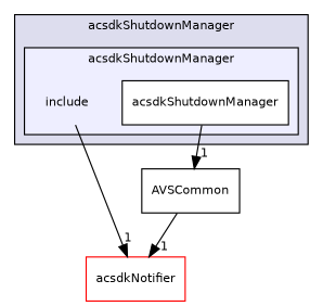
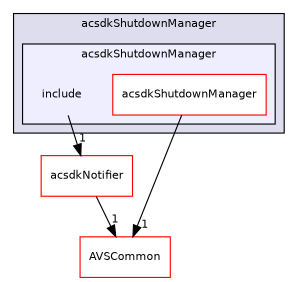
  digraph {
    compound=true
    node [fontname=Helvetica fontsize=10 shape=box color=red fillcolor=white style=filled]
    edge [headlabel=1 labeldistance=1.5 labelfontname=Helvetica labelfontsize=10]
    n1 [label=include shape=plaintext color="" fillcolor="" style=""]
-   n2 [color=black label=acsdkShutdownManager]
+   n2 [label=acsdkShutdownManager]
    n3 [label=acsdkNotifier]
-   n4 [color=black label=AVSCommon]
+   n4 [label=AVSCommon]
    subgraph cluster_1 {
      bgcolor="#ddddee"
      fontname=Helvetica
      fontsize=10
      label=acsdkShutdownManager
      pencolor=black
      subgraph cluster_2 {
        bgcolor="#eeeeff"
        fontname=Helvetica
        fontsize=10
        label=acsdkShutdownManager
        pencolor=black
        n1
        n2
      }
    }
    n1 -> n3
    n2 -> n4
-   n4 -> n3
+   n3 -> n4
  }
